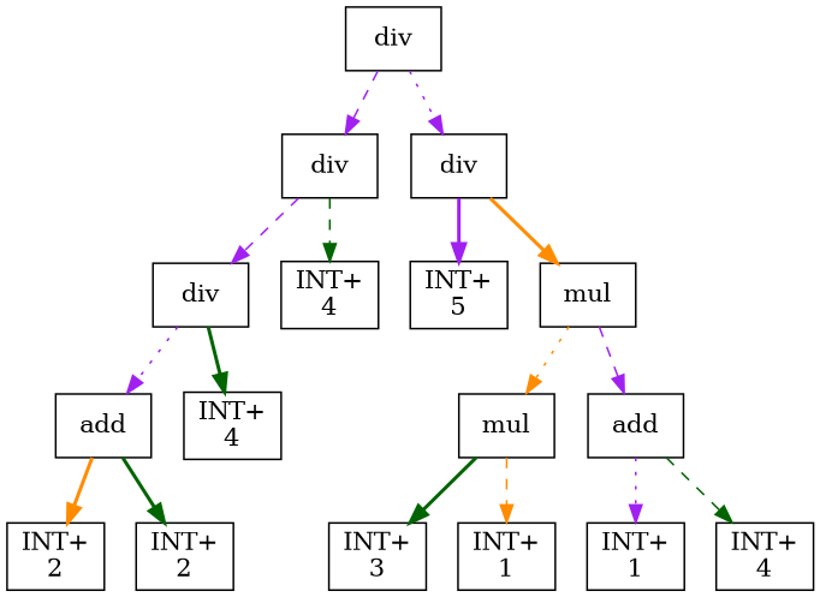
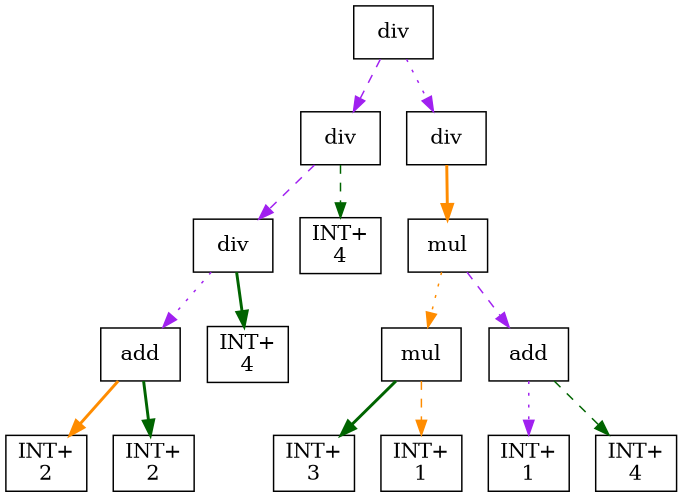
  digraph {
    node [shape=box]
    edge [color=purple style=dashed]
    n1 [label=div]
    n2 [label=div]
    n3 [label=div]
    n4 [label=div]
    n5 [label="INT+\n4"]
    n6 [label=add]
    n7 [label="INT+\n4"]
    n8 [label="INT+\n2"]
    n9 [label="INT+\n2"]
-   n10 [label="INT+\n5"]
    n11 [label=mul]
    n12 [label=mul]
    n13 [label=add]
    n14 [label="INT+\n3"]
    n15 [label="INT+\n1"]
    n16 [label="INT+\n1"]
    n17 [label="INT+\n4"]
    n1 -> n2
    n1 -> n3 [style=dotted]
    n2 -> n4
    n2 -> n5 [color=darkgreen]
-   n3 -> n10 [style=bold]
    n3 -> n11 [color=darkorange style=bold]
    n4 -> n6 [style=dotted]
    n4 -> n7 [color=darkgreen style=bold]
    n6 -> n8 [color=darkorange style=bold]
    n6 -> n9 [color=darkgreen style=bold]
    n11 -> n12 [color=darkorange style=dotted]
    n11 -> n13
    n12 -> n14 [color=darkgreen style=bold]
    n12 -> n15 [color=darkorange]
    n13 -> n16 [style=dotted]
    n13 -> n17 [color=darkgreen]
  }
